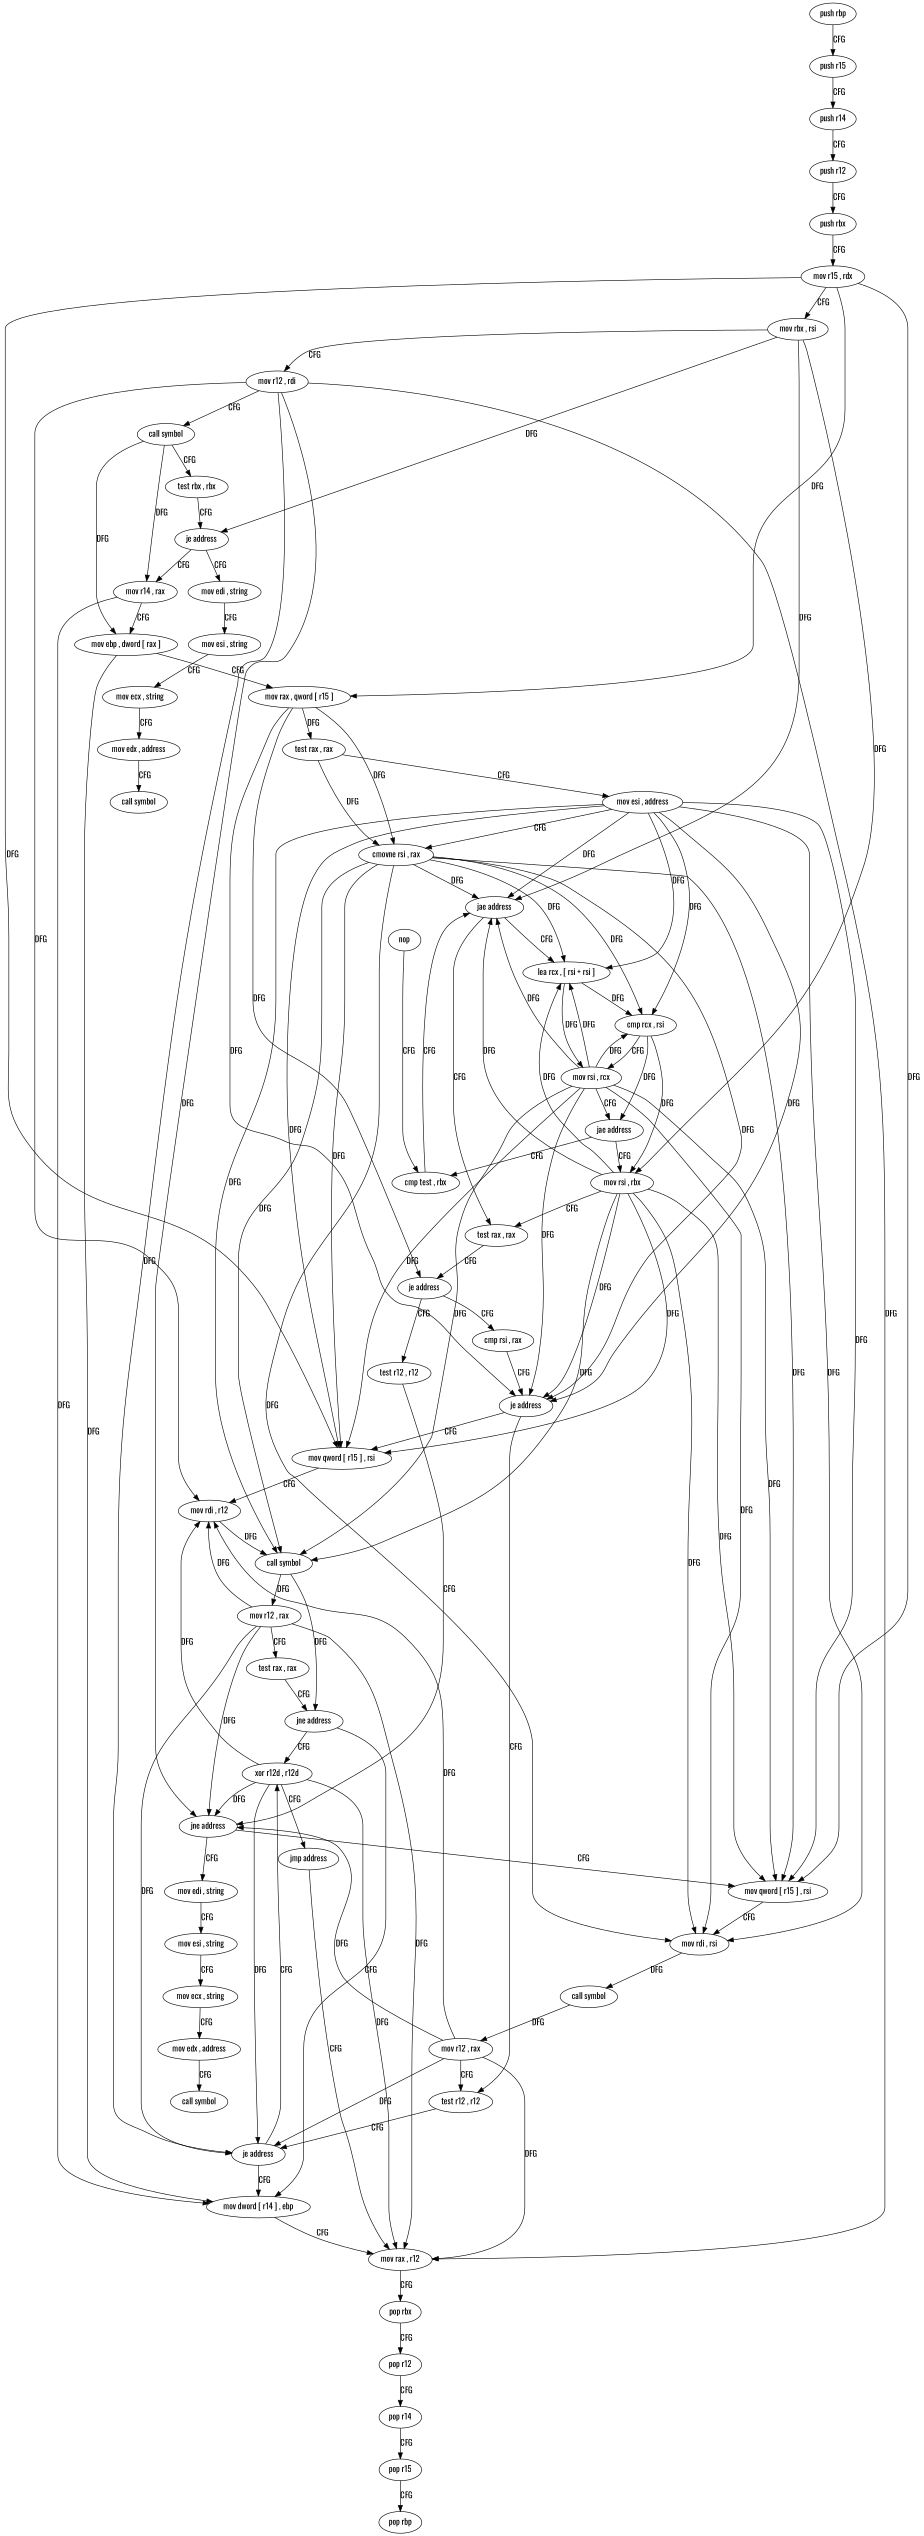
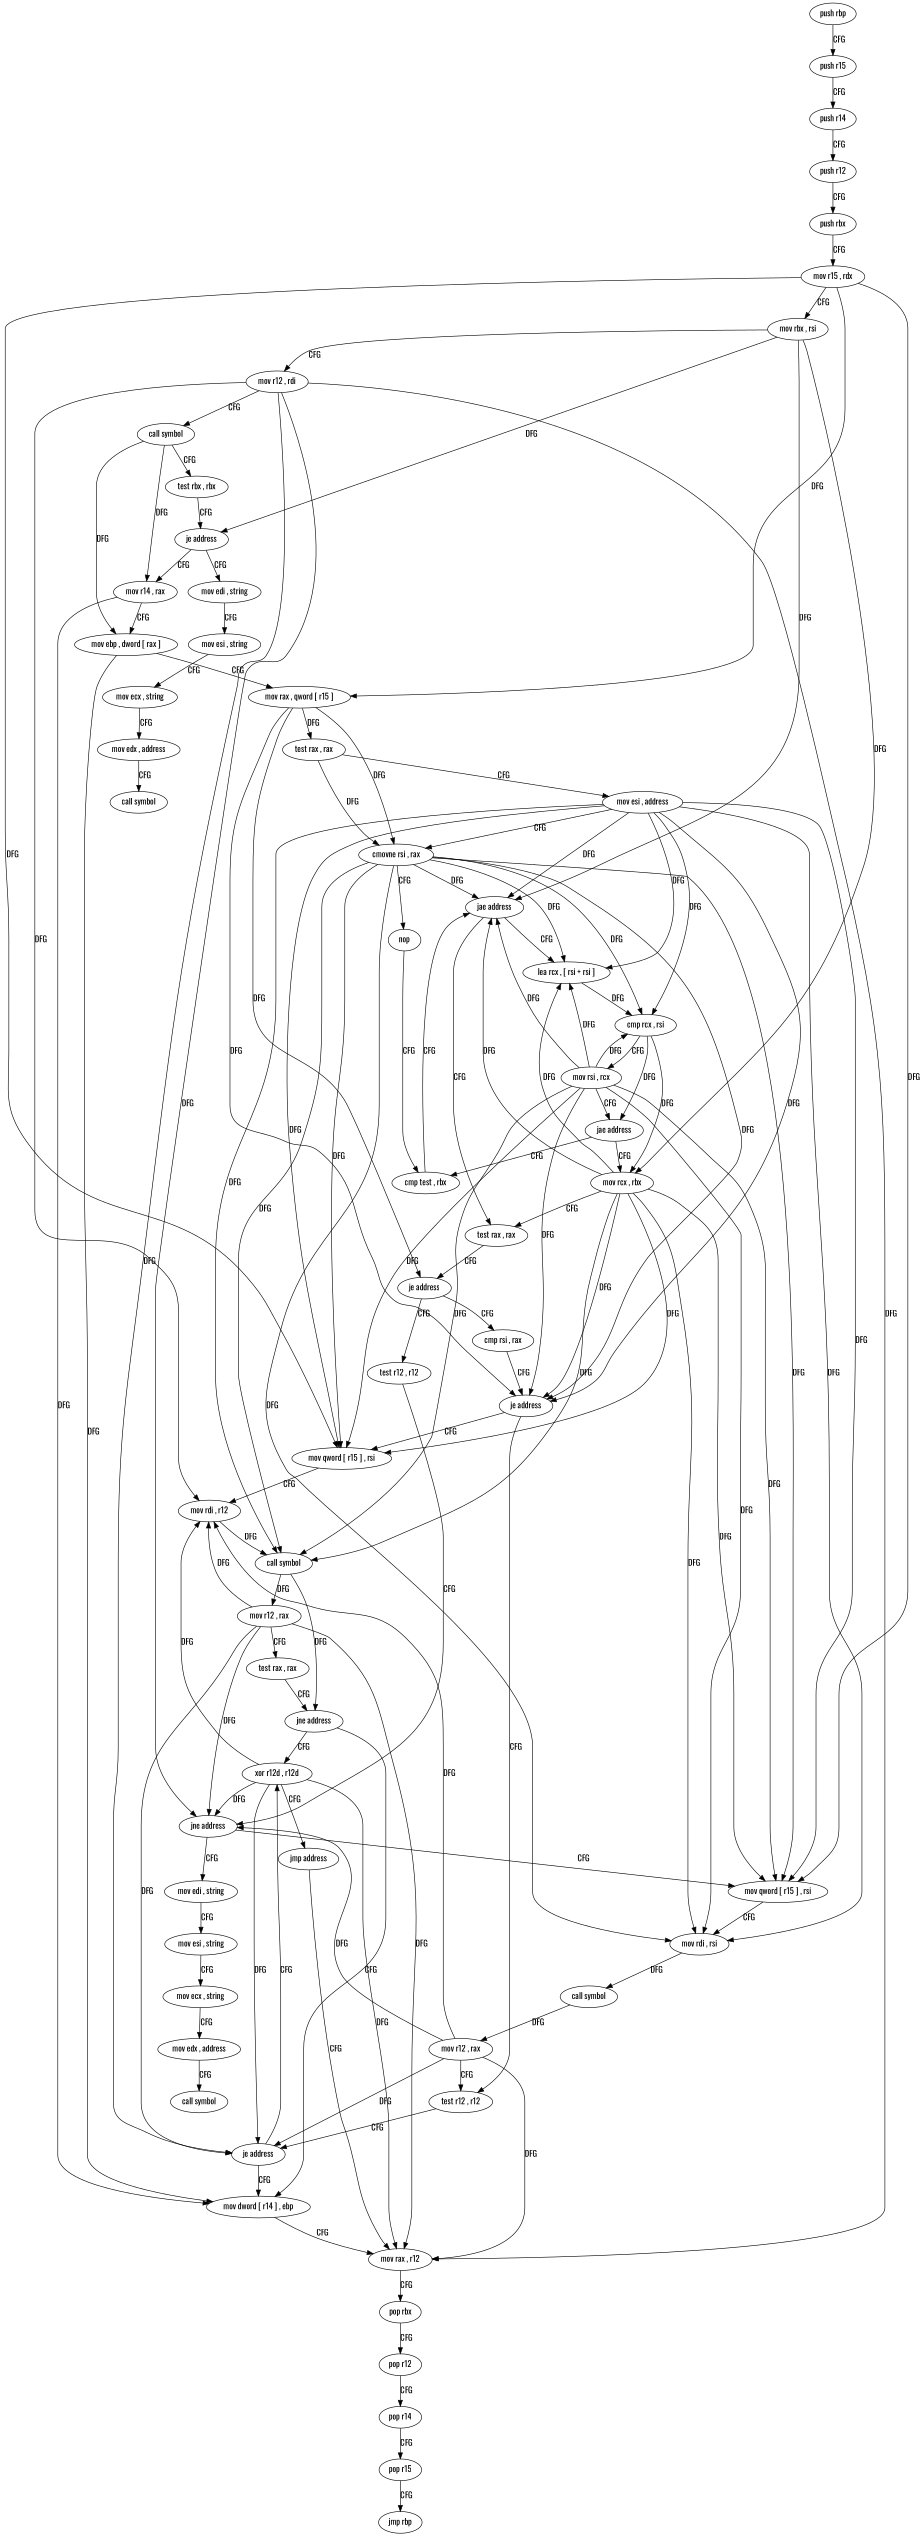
  digraph {
    fontname=Oswald
    node [fontname=Oswald]
    edge [fontname=Oswald]
    n1 [label="push rbp"]
    n2 [label="push r15"]
    n3 [label="push r14"]
    n4 [label="push r12"]
    n5 [label="push rbx"]
    n6 [label="mov r15 , rdx"]
    n7 [label="mov rbx , rsi"]
    n8 [label="mov rax , qword [ r15 ]"]
    n9 [label="mov qword [ r15 ] , rsi"]
    n10 [label="mov qword [ r15 ] , rsi"]
    n11 [label="mov r12 , rdi"]
    n12 [label="je address"]
-   n13 [label="mov rsi , rbx"]
+   n13 [label="mov rcx , rbx"]
    n14 [label="jae address"]
    n15 [label="test rax , rax"]
    n16 [label="cmovne rsi , rax"]
    n17 [label="je address"]
    n18 [label="je address"]
    n19 [label="mov rdi , rsi"]
    n20 [label="mov rdi , r12"]
    n21 [label="call symbol"]
    n22 [label="jne address"]
    n23 [label="je address"]
    n24 [label="mov rax , r12"]
    n25 [label="mov r14 , rax"]
    n26 [label="mov edi , string"]
    n27 [label="lea rcx , [ rsi + rsi ]"]
    n28 [label="call symbol"]
    n29 [label="test rax , rax"]
    n30 [label="test rbx , rbx"]
    n31 [label="mov ebp , dword [ rax ]"]
    n32 [label="mov edi , string"]
    n33 [label="mov dword [ r14 ] , ebp"]
    n34 [label="xor r12d , r12d"]
    n35 [label="pop rbx"]
    n36 [label="mov esi , string"]
    n37 [label="mov ecx , string"]
    n38 [label="mov edx , address"]
    n39 [label="call symbol"]
    n40 [label="mov esi , address"]
    n41 [label="cmp rcx , rsi"]
    n42 [label=nop]
    n43 [label="test r12 , r12"]
    n44 [label="cmp rsi , rax"]
    n45 [label="test r12 , r12"]
    n46 [label="mov rsi , rcx"]
    n47 [label="jae address"]
    n48 [label="call symbol"]
    n49 [label="mov r12 , rax"]
    n50 [label="jne address"]
    n51 [label="cmp test , rbx"]
    n52 [label="mov esi , string"]
    n53 [label="mov ecx , string"]
    n54 [label="mov edx , address"]
    n55 [label="call symbol"]
    n56 [label="mov r12 , rax"]
    n57 [label="jmp address"]
    n58 [label="test rax , rax"]
    n59 [label="pop r12"]
    n60 [label="pop r14"]
    n61 [label="pop r15"]
-   n62 [label="pop rbp"]
+   n62 [label="jmp rbp"]
    n1 -> n2 [label=CFG]
    n2 -> n3 [label=CFG]
    n3 -> n4 [label=CFG]
    n4 -> n5 [label=CFG]
    n5 -> n6 [label=CFG]
    n6 -> n7 [label=CFG]
    n6 -> n8 [label=DFG]
    n6 -> n9 [label=DFG]
    n6 -> n10 [label=DFG]
    n7 -> n11 [label=CFG]
    n7 -> n12 [label=DFG]
    n7 -> n13 [label=DFG]
    n7 -> n14 [label=DFG]
    n8 -> n15 [label=DFG]
    n8 -> n16 [label=DFG]
    n8 -> n17 [label=DFG]
    n8 -> n18 [label=DFG]
    n9 -> n19 [label=CFG]
    n10 -> n20 [label=CFG]
    n11 -> n20 [label=DFG]
    n11 -> n21 [label=CFG]
    n11 -> n22 [label=DFG]
    n11 -> n23 [label=DFG]
    n11 -> n24 [label=DFG]
    n12 -> n25 [label=CFG]
    n12 -> n26 [label=CFG]
    n13 -> n9 [label=DFG]
    n13 -> n10 [label=DFG]
    n13 -> n14 [label=DFG]
    n13 -> n18 [label=DFG]
    n13 -> n19 [label=DFG]
    n13 -> n27 [label=DFG]
    n13 -> n28 [label=DFG]
    n13 -> n29 [label=CFG]
    n14 -> n27 [label=CFG]
    n14 -> n29 [label=CFG]
    n15 -> n16 [label=DFG]
    n15 -> n40 [label=CFG]
    n16 -> n9 [label=DFG]
    n16 -> n10 [label=DFG]
    n16 -> n14 [label=DFG]
    n16 -> n18 [label=DFG]
    n16 -> n19 [label=DFG]
    n16 -> n27 [label=DFG]
    n16 -> n28 [label=DFG]
    n16 -> n41 [label=DFG]
+   n16 -> n42 [label=CFG]
    n17 -> n43 [label=CFG]
    n17 -> n44 [label=CFG]
    n18 -> n10 [label=CFG]
    n18 -> n45 [label=CFG]
    n19 -> n48 [label=DFG]
    n20 -> n28 [label=DFG]
    n21 -> n25 [label=DFG]
    n21 -> n30 [label=CFG]
    n21 -> n31 [label=DFG]
    n22 -> n9 [label=CFG]
    n22 -> n32 [label=CFG]
    n23 -> n33 [label=CFG]
    n23 -> n34 [label=CFG]
    n24 -> n35 [label=CFG]
    n25 -> n31 [label=CFG]
    n25 -> n33 [label=DFG]
    n26 -> n36 [label=CFG]
    n27 -> n41 [label=DFG]
-   n27 -> n46 [label=DFG]
    n28 -> n49 [label=DFG]
    n28 -> n50 [label=DFG]
    n29 -> n17 [label=CFG]
    n30 -> n12 [label=CFG]
    n31 -> n8 [label=CFG]
    n31 -> n33 [label=DFG]
    n32 -> n52 [label=CFG]
    n33 -> n24 [label=CFG]
    n34 -> n20 [label=DFG]
    n34 -> n22 [label=DFG]
    n34 -> n23 [label=DFG]
    n34 -> n24 [label=DFG]
    n34 -> n57 [label=CFG]
    n35 -> n59 [label=CFG]
    n36 -> n37 [label=CFG]
    n37 -> n38 [label=CFG]
    n38 -> n39 [label=CFG]
    n40 -> n9 [label=DFG]
    n40 -> n10 [label=DFG]
    n40 -> n14 [label=DFG]
    n40 -> n16 [label=CFG]
    n40 -> n18 [label=DFG]
    n40 -> n19 [label=DFG]
    n40 -> n27 [label=DFG]
    n40 -> n28 [label=DFG]
    n40 -> n41 [label=DFG]
    n41 -> n13 [label=DFG]
    n41 -> n46 [label=CFG]
    n41 -> n47 [label=DFG]
    n42 -> n51 [label=CFG]
    n43 -> n22 [label=CFG]
    n44 -> n18 [label=CFG]
    n45 -> n23 [label=CFG]
    n46 -> n9 [label=DFG]
    n46 -> n10 [label=DFG]
    n46 -> n14 [label=DFG]
    n46 -> n18 [label=DFG]
    n46 -> n19 [label=DFG]
    n46 -> n27 [label=DFG]
    n46 -> n28 [label=DFG]
    n46 -> n41 [label=DFG]
    n46 -> n47 [label=CFG]
    n47 -> n13 [label=CFG]
    n47 -> n51 [label=CFG]
    n48 -> n56 [label=DFG]
    n49 -> n20 [label=DFG]
    n49 -> n22 [label=DFG]
    n49 -> n23 [label=DFG]
    n49 -> n24 [label=DFG]
    n49 -> n58 [label=CFG]
    n50 -> n33 [label=CFG]
    n50 -> n34 [label=CFG]
    n51 -> n14 [label=CFG]
    n52 -> n53 [label=CFG]
    n53 -> n54 [label=CFG]
    n54 -> n55 [label=CFG]
    n56 -> n20 [label=DFG]
    n56 -> n22 [label=DFG]
    n56 -> n23 [label=DFG]
    n56 -> n24 [label=DFG]
    n56 -> n45 [label=CFG]
    n57 -> n24 [label=CFG]
    n58 -> n50 [label=CFG]
    n59 -> n60 [label=CFG]
    n60 -> n61 [label=CFG]
    n61 -> n62 [label=CFG]
  }
